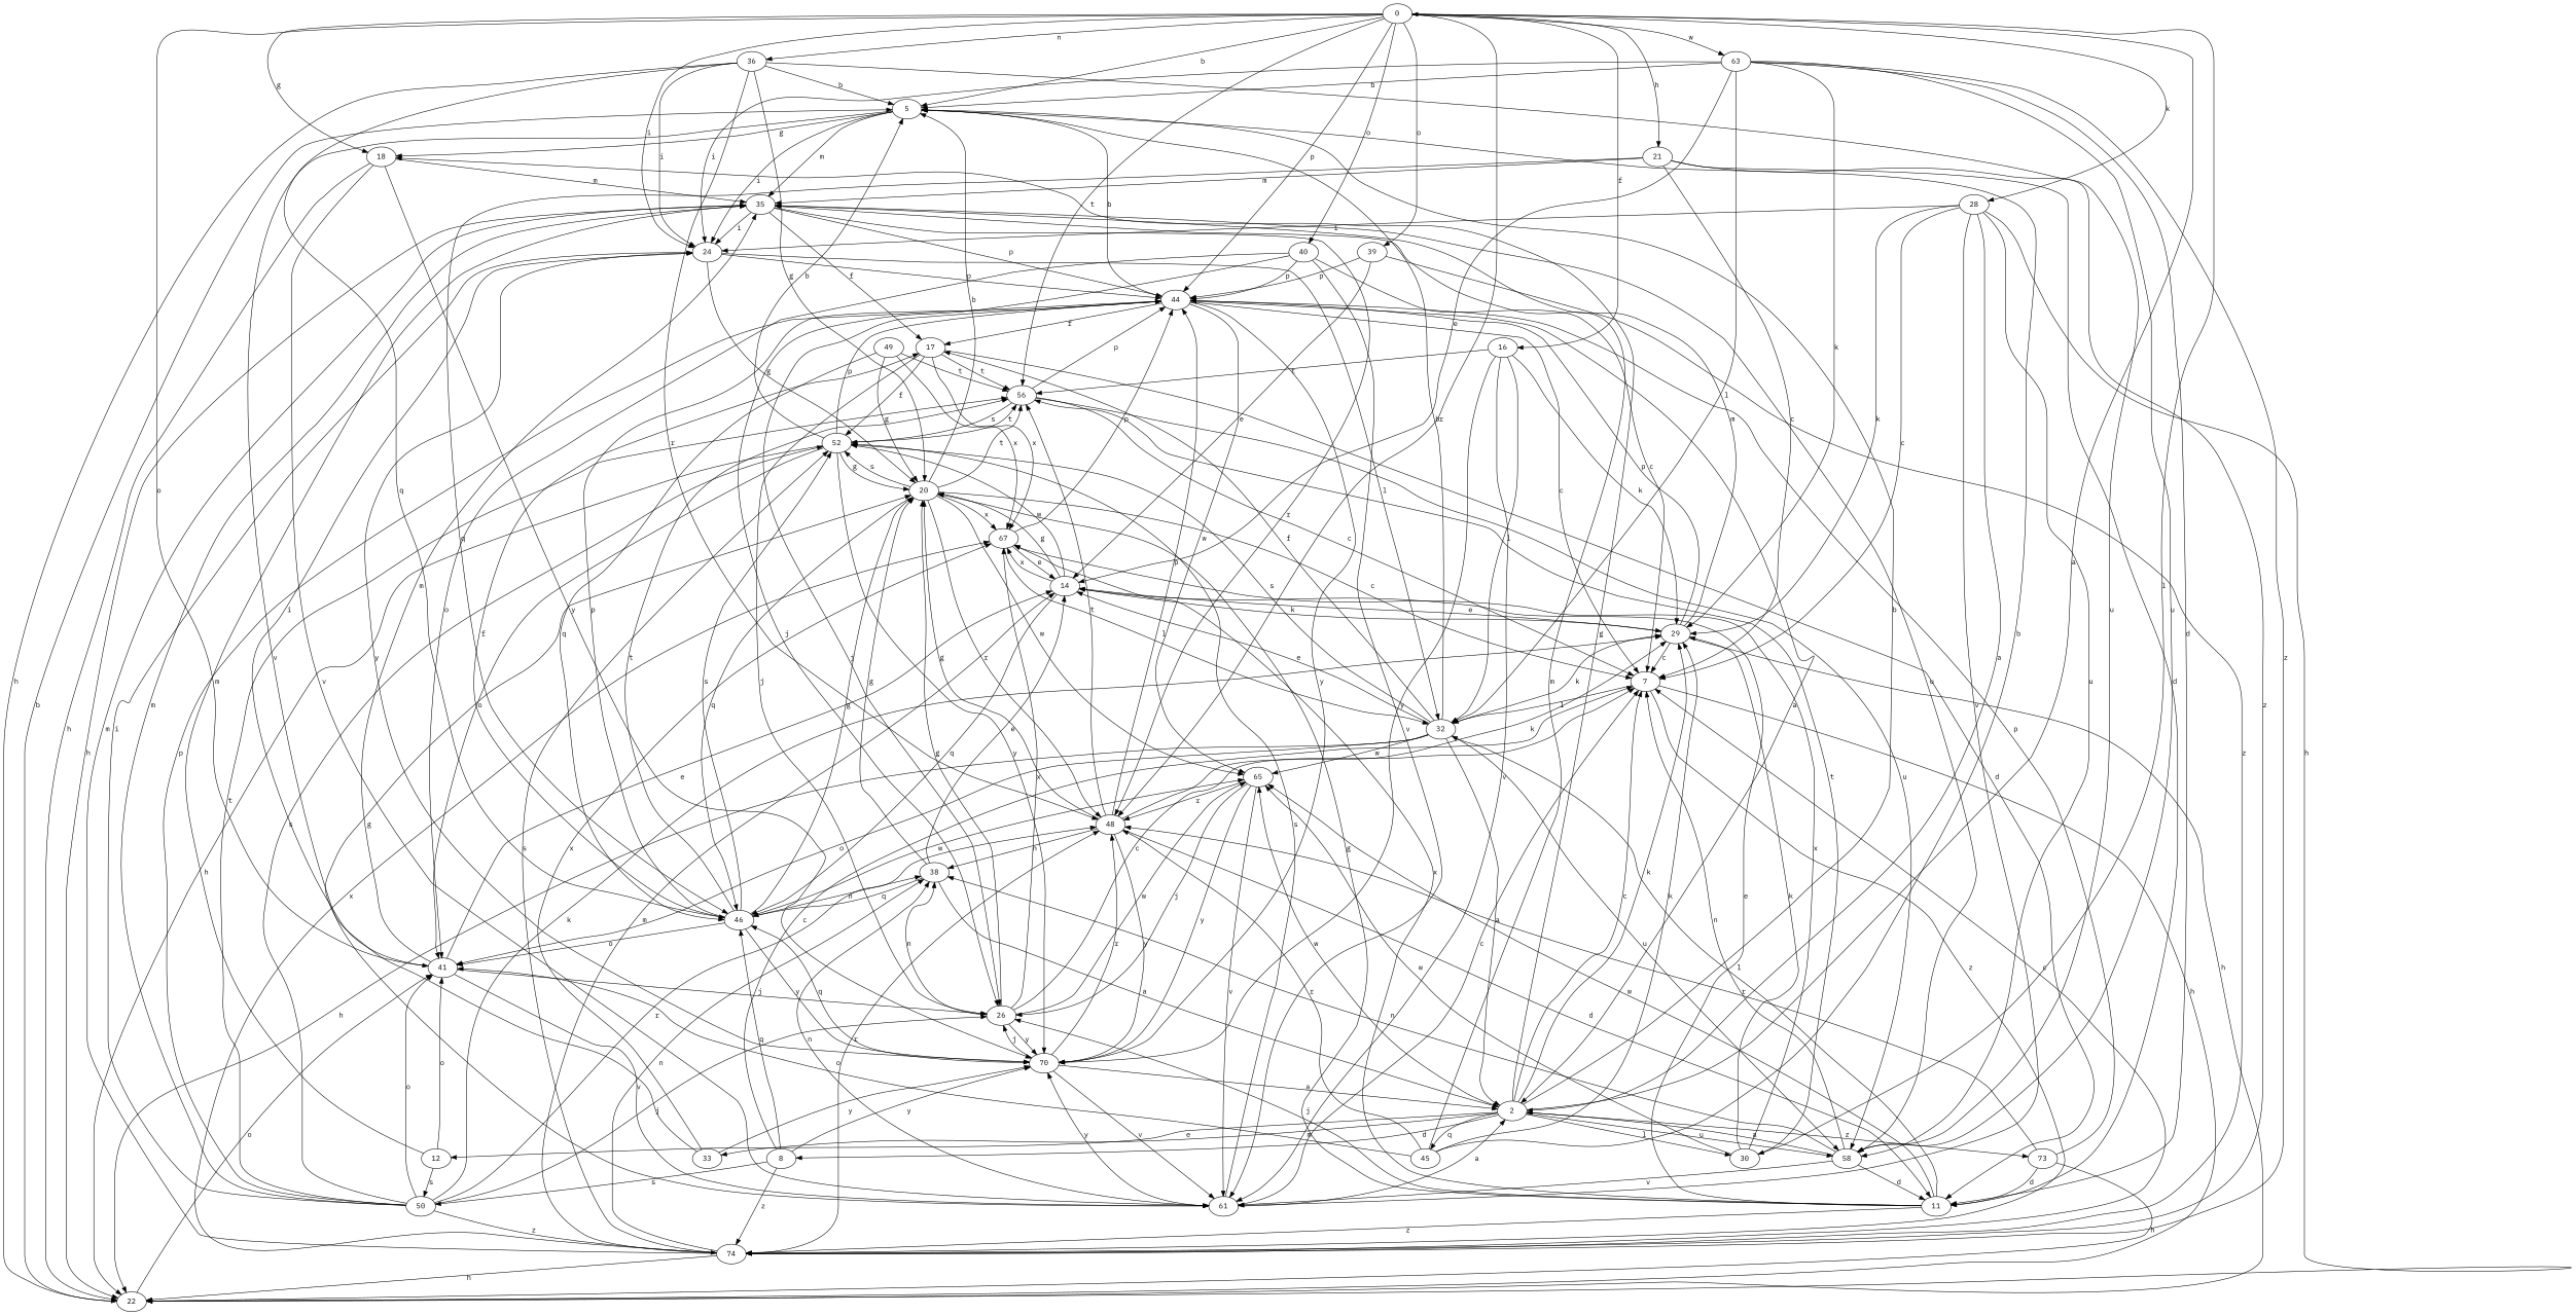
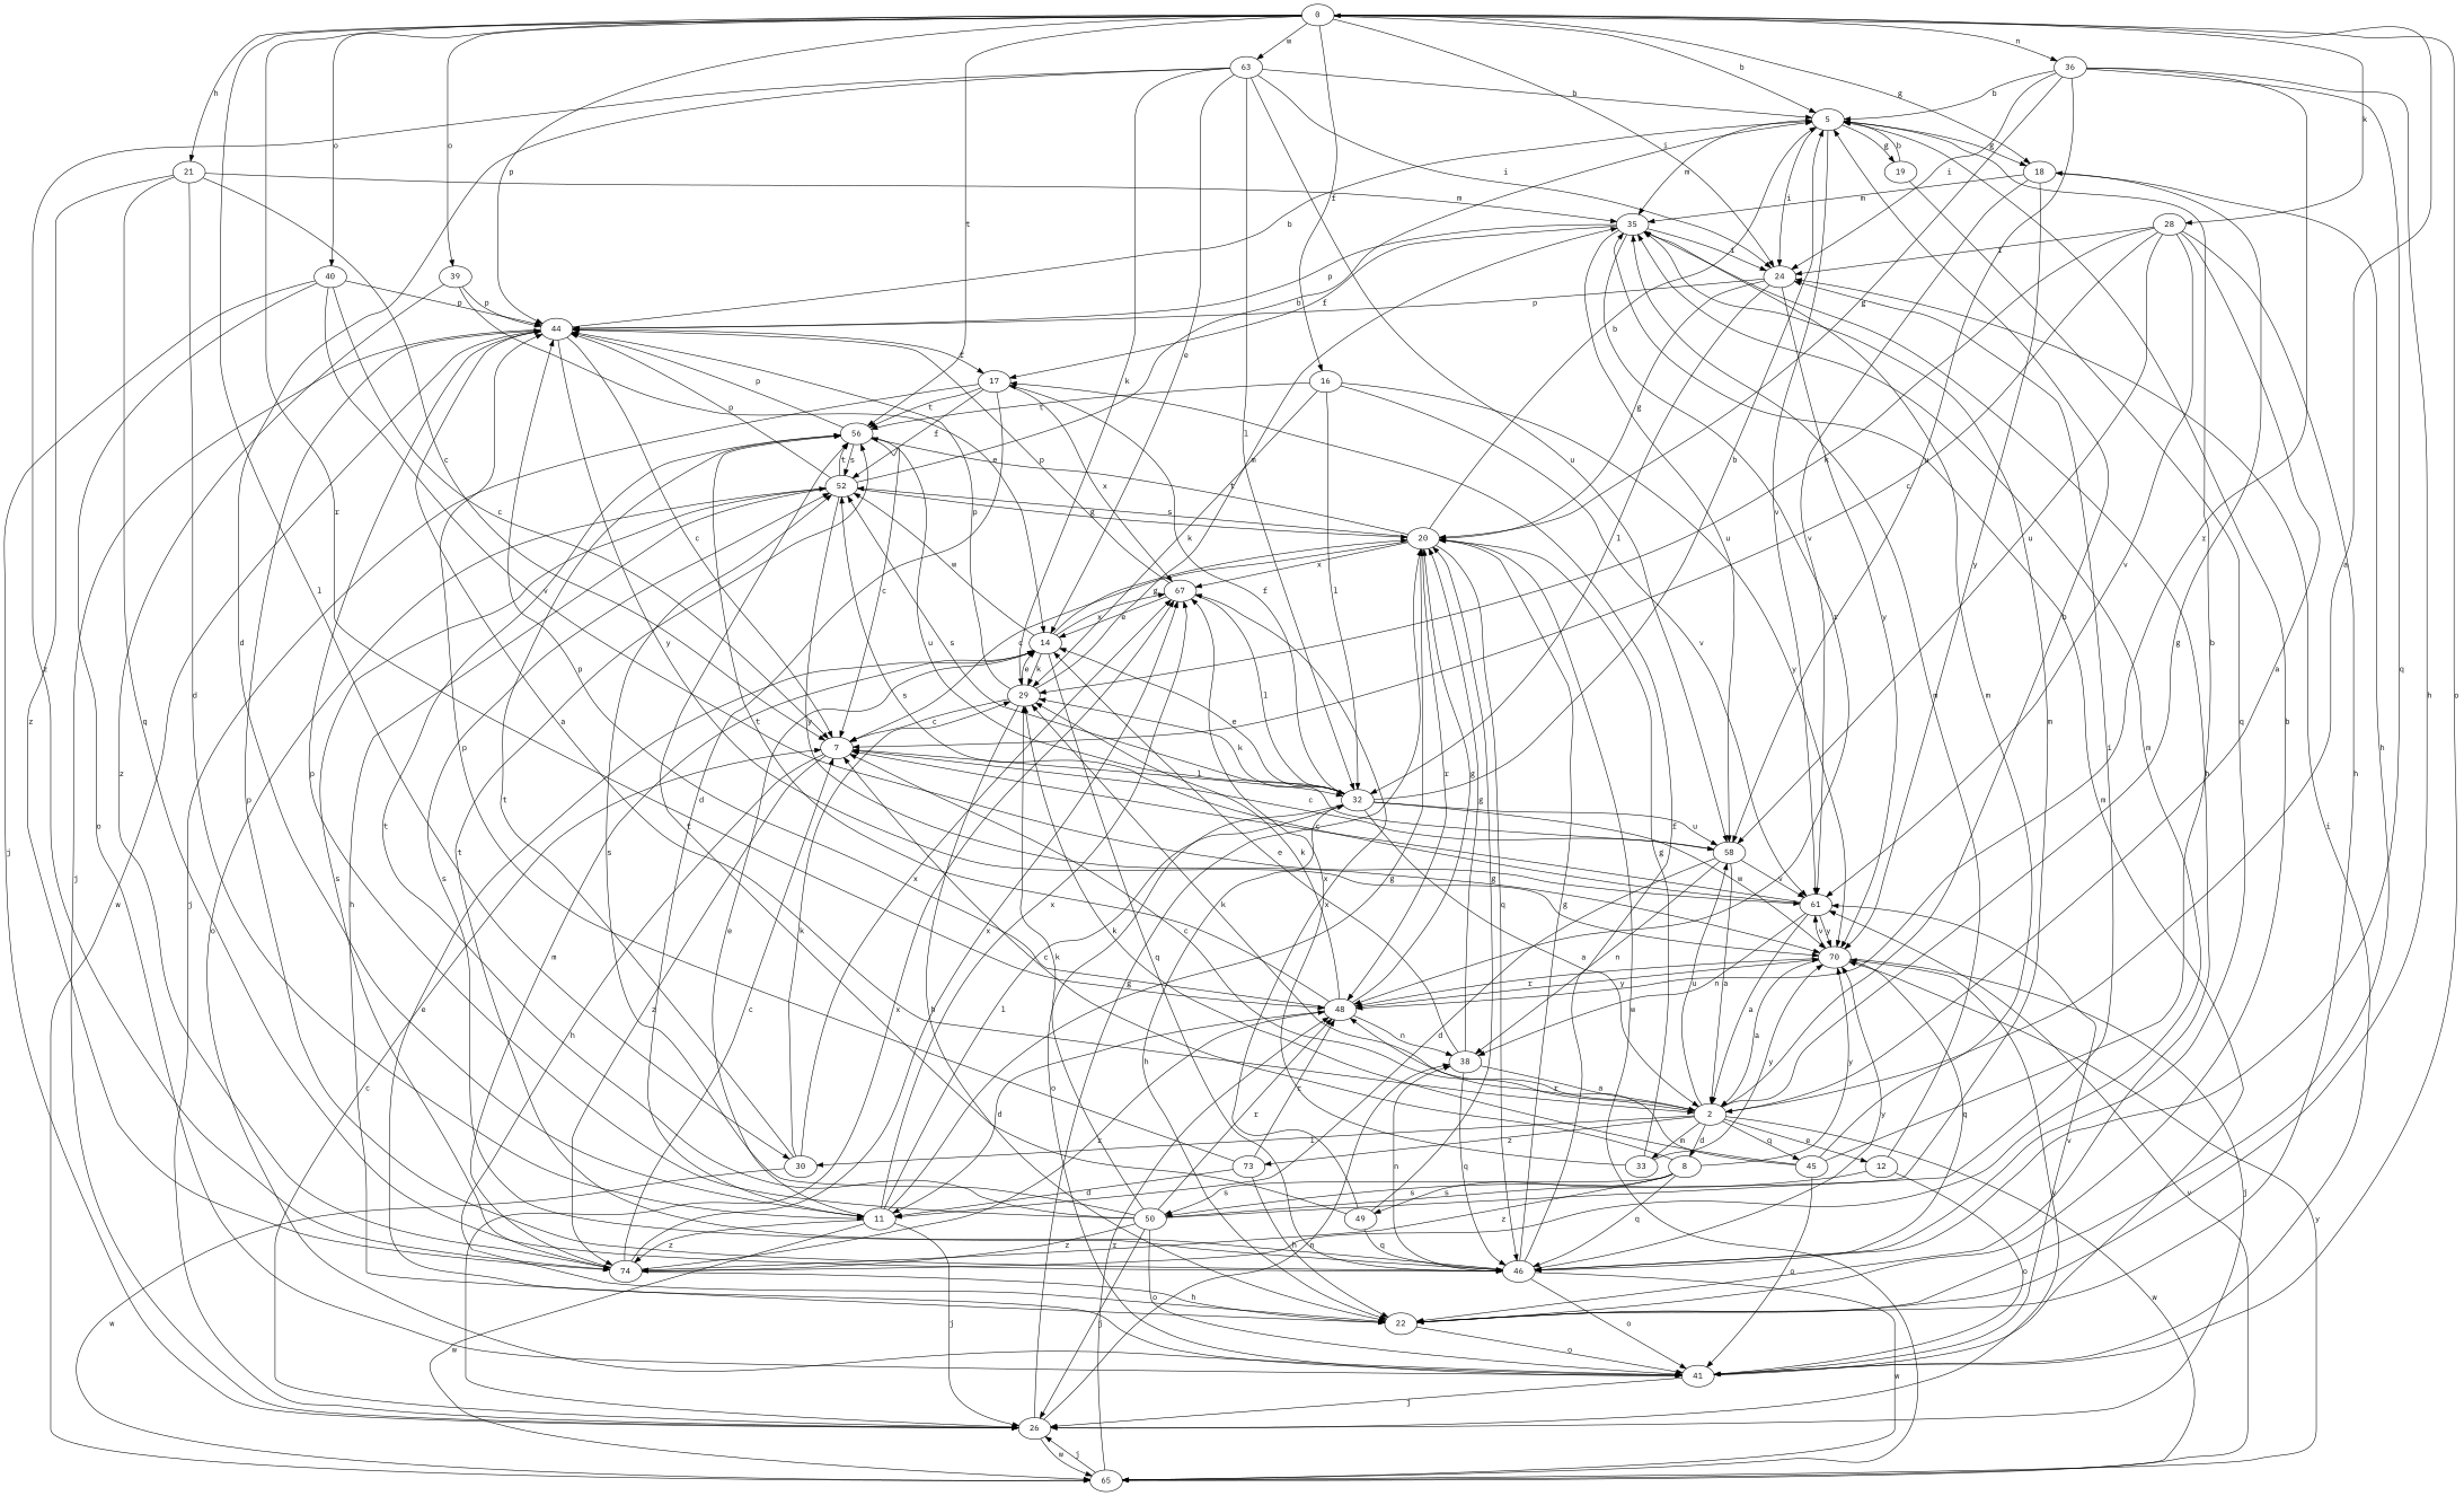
  strict digraph {
    fontname="IBM Plex Mono"
    node [fontname="IBM Plex Mono"]
    edge [fontname="IBM Plex Mono"]
    0
    5
    16
    18
    21
    24
    28
    30
    36
    39
    40
    41
    44
    48
    56
    63
+   19
    35
    61
    29
    32
    70
    22
    7
    74
    46
    11
    20
    2
    58
    65
    67
    14
    26
    17
    38
    52
    8
    12
    33
    45
    73
    49
    50
    0 -> 5 [label=b]
    0 -> 16 [label=f]
    0 -> 18 [label=g]
    0 -> 21 [label=h]
    0 -> 24 [label=i]
    0 -> 28 [label=k]
    0 -> 30 [label=l]
    0 -> 36 [label=n]
    0 -> 39 [label=o]
    0 -> 40 [label=o]
    0 -> 41 [label=o]
    0 -> 44 [label=p]
    0 -> 48 [label=r]
    0 -> 56 [label=t]
    0 -> 63 [label=w]
    5 -> 18 [label=g]
    5 -> 24 [label=i]
+   5 -> 19 [label=g]
    5 -> 35 [label=m]
    5 -> 61 [label=v]
    16 -> 56 [label=t]
    16 -> 61 [label=v]
    16 -> 29 [label=k]
    16 -> 32 [label=l]
    16 -> 70 [label=y]
    18 -> 35 [label=m]
    18 -> 61 [label=v]
    18 -> 70 [label=y]
    18 -> 22 [label=h]
    21 -> 35 [label=m]
    21 -> 7 [label=c]
    21 -> 74 [label=z]
    21 -> 46 [label=q]
    21 -> 11 [label=d]
    24 -> 44 [label=p]
    24 -> 32 [label=l]
    24 -> 70 [label=y]
    24 -> 20 [label=g]
    28 -> 24 [label=i]
    28 -> 61 [label=v]
    28 -> 29 [label=k]
    28 -> 22 [label=h]
    28 -> 7 [label=c]
    28 -> 2 [label=a]
    28 -> 58 [label=u]
    30 -> 56 [label=t]
    30 -> 29 [label=k]
    30 -> 65 [label=w]
    30 -> 67 [label=x]
    36 -> 5 [label=b]
    36 -> 24 [label=i]
    36 -> 48 [label=r]
    36 -> 22 [label=h]
    36 -> 46 [label=q]
    36 -> 20 [label=g]
    36 -> 58 [label=u]
    39 -> 44 [label=p]
    39 -> 74 [label=z]
    39 -> 14 [label=e]
    40 -> 41 [label=o]
    40 -> 44 [label=p]
    40 -> 61 [label=v]
    40 -> 7 [label=c]
    40 -> 26 [label=j]
    41 -> 24 [label=i]
    41 -> 35 [label=m]
    41 -> 61 [label=v]
    41 -> 14 [label=e]
    41 -> 26 [label=j]
    44 -> 5 [label=b]
    44 -> 70 [label=y]
    44 -> 7 [label=c]
    44 -> 2 [label=a]
    44 -> 65 [label=w]
    44 -> 26 [label=j]
    44 -> 17 [label=f]
    48 -> 44 [label=p]
    48 -> 56 [label=t]
    48 -> 29 [label=k]
    48 -> 70 [label=y]
    48 -> 11 [label=d]
    48 -> 20 [label=g]
    48 -> 38 [label=n]
    56 -> 44 [label=p]
    56 -> 7 [label=c]
    56 -> 58 [label=u]
    56 -> 52 [label=s]
    63 -> 5 [label=b]
    63 -> 24 [label=i]
    63 -> 29 [label=k]
    63 -> 32 [label=l]
    63 -> 74 [label=z]
    63 -> 11 [label=d]
    63 -> 58 [label=u]
    63 -> 14 [label=e]
+   19 -> 5 [label=b]
+   19 -> 46 [label=q]
    35 -> 24 [label=i]
    35 -> 44 [label=p]
    35 -> 48 [label=r]
    35 -> 22 [label=h]
    35 -> 58 [label=u]
    35 -> 17 [label=f]
    61 -> 70 [label=y]
    61 -> 7 [label=c]
    61 -> 2 [label=a]
    61 -> 38 [label=n]
    61 -> 52 [label=s]
    29 -> 44 [label=p]
    29 -> 35 [label=m]
    29 -> 22 [label=h]
    29 -> 7 [label=c]
    29 -> 14 [label=e]
    32 -> 5 [label=b]
    32 -> 41 [label=o]
    32 -> 29 [label=k]
    32 -> 22 [label=h]
    32 -> 2 [label=a]
    32 -> 58 [label=u]
-   32 -> 65 [label=w]
+   32 -> 70 [label=w]
    32 -> 14 [label=e]
    32 -> 17 [label=f]
    32 -> 52 [label=s]
    70 -> 48 [label=r]
    70 -> 61 [label=v]
    70 -> 46 [label=q]
    70 -> 2 [label=a]
    70 -> 26 [label=j]
    22 -> 5 [label=b]
    22 -> 41 [label=o]
    7 -> 32 [label=l]
    7 -> 22 [label=h]
    7 -> 74 [label=z]
    74 -> 48 [label=r]
    74 -> 35 [label=m]
    74 -> 22 [label=h]
    74 -> 7 [label=c]
    74 -> 67 [label=x]
    74 -> 14 [label=m]
-   74 -> 38 [label=n]
    74 -> 52 [label=s]
    46 -> 41 [label=o]
    46 -> 44 [label=p]
    46 -> 56 [label=t]
    46 -> 70 [label=y]
    46 -> 20 [label=g]
    46 -> 65 [label=w]
    46 -> 17 [label=f]
    46 -> 38 [label=n]
    46 -> 52 [label=s]
    11 -> 32 [label=l]
    11 -> 74 [label=z]
    11 -> 20 [label=g]
    11 -> 65 [label=w]
    11 -> 67 [label=x]
    11 -> 14 [label=e]
    11 -> 26 [label=j]
    20 -> 5 [label=b]
    20 -> 48 [label=r]
    20 -> 56 [label=t]
    20 -> 7 [label=c]
    20 -> 46 [label=q]
    20 -> 65 [label=w]
    20 -> 67 [label=x]
    20 -> 52 [label=s]
    2 -> 0 [label=a]
    2 -> 5 [label=b]
    2 -> 18 [label=g]
    2 -> 30 [label=l]
    2 -> 29 [label=k]
    2 -> 7 [label=c]
    2 -> 58 [label=u]
    2 -> 65 [label=w]
    2 -> 8 [label=d]
    2 -> 12 [label=e]
    2 -> 33 [label=m]
    2 -> 45 [label=q]
    2 -> 73 [label=z]
    58 -> 61 [label=v]
-   58 -> 7 [label=n]
+   58 -> 7 [label=c]
    58 -> 11 [label=d]
    58 -> 2 [label=a]
    58 -> 38 [label=n]
    65 -> 48 [label=r]
    65 -> 61 [label=v]
    65 -> 70 [label=y]
    65 -> 26 [label=j]
    67 -> 44 [label=p]
    67 -> 32 [label=l]
    67 -> 14 [label=e]
    14 -> 29 [label=k]
    14 -> 46 [label=q]
    14 -> 20 [label=g]
    14 -> 67 [label=x]
    14 -> 52 [label=w]
    26 -> 70 [label=y]
    26 -> 7 [label=c]
    26 -> 20 [label=g]
    26 -> 65 [label=w]
    26 -> 67 [label=x]
    26 -> 38 [label=n]
    17 -> 56 [label=t]
    17 -> 11 [label=d]
    17 -> 67 [label=x]
    17 -> 26 [label=j]
    17 -> 52 [label=f]
    38 -> 46 [label=q]
    38 -> 20 [label=g]
    38 -> 2 [label=a]
    38 -> 14 [label=e]
    52 -> 5 [label=b]
    52 -> 41 [label=o]
    52 -> 44 [label=p]
    52 -> 56 [label=t]
    52 -> 70 [label=y]
    52 -> 22 [label=h]
    52 -> 20 [label=g]
    8 -> 70 [label=y]
    8 -> 7 [label=c]
    8 -> 74 [label=z]
    8 -> 46 [label=q]
+   8 -> 49 [label=s]
    8 -> 50 [label=s]
    12 -> 41 [label=o]
    12 -> 35 [label=m]
    12 -> 50 [label=s]
    33 -> 70 [label=y]
    33 -> 20 [label=g]
    33 -> 67 [label=x]
    45 -> 5 [label=b]
    45 -> 41 [label=o]
    45 -> 48 [label=r]
    45 -> 35 [label=m]
    45 -> 29 [label=k]
    73 -> 44 [label=p]
    73 -> 48 [label=r]
    73 -> 22 [label=h]
    73 -> 11 [label=d]
    49 -> 56 [label=t]
    49 -> 46 [label=q]
    49 -> 20 [label=g]
    49 -> 67 [label=x]
    50 -> 24 [label=i]
    50 -> 41 [label=o]
    50 -> 44 [label=p]
    50 -> 48 [label=r]
    50 -> 56 [label=t]
    50 -> 35 [label=m]
    50 -> 29 [label=k]
    50 -> 74 [label=z]
    50 -> 26 [label=j]
    50 -> 52 [label=s]
  }
